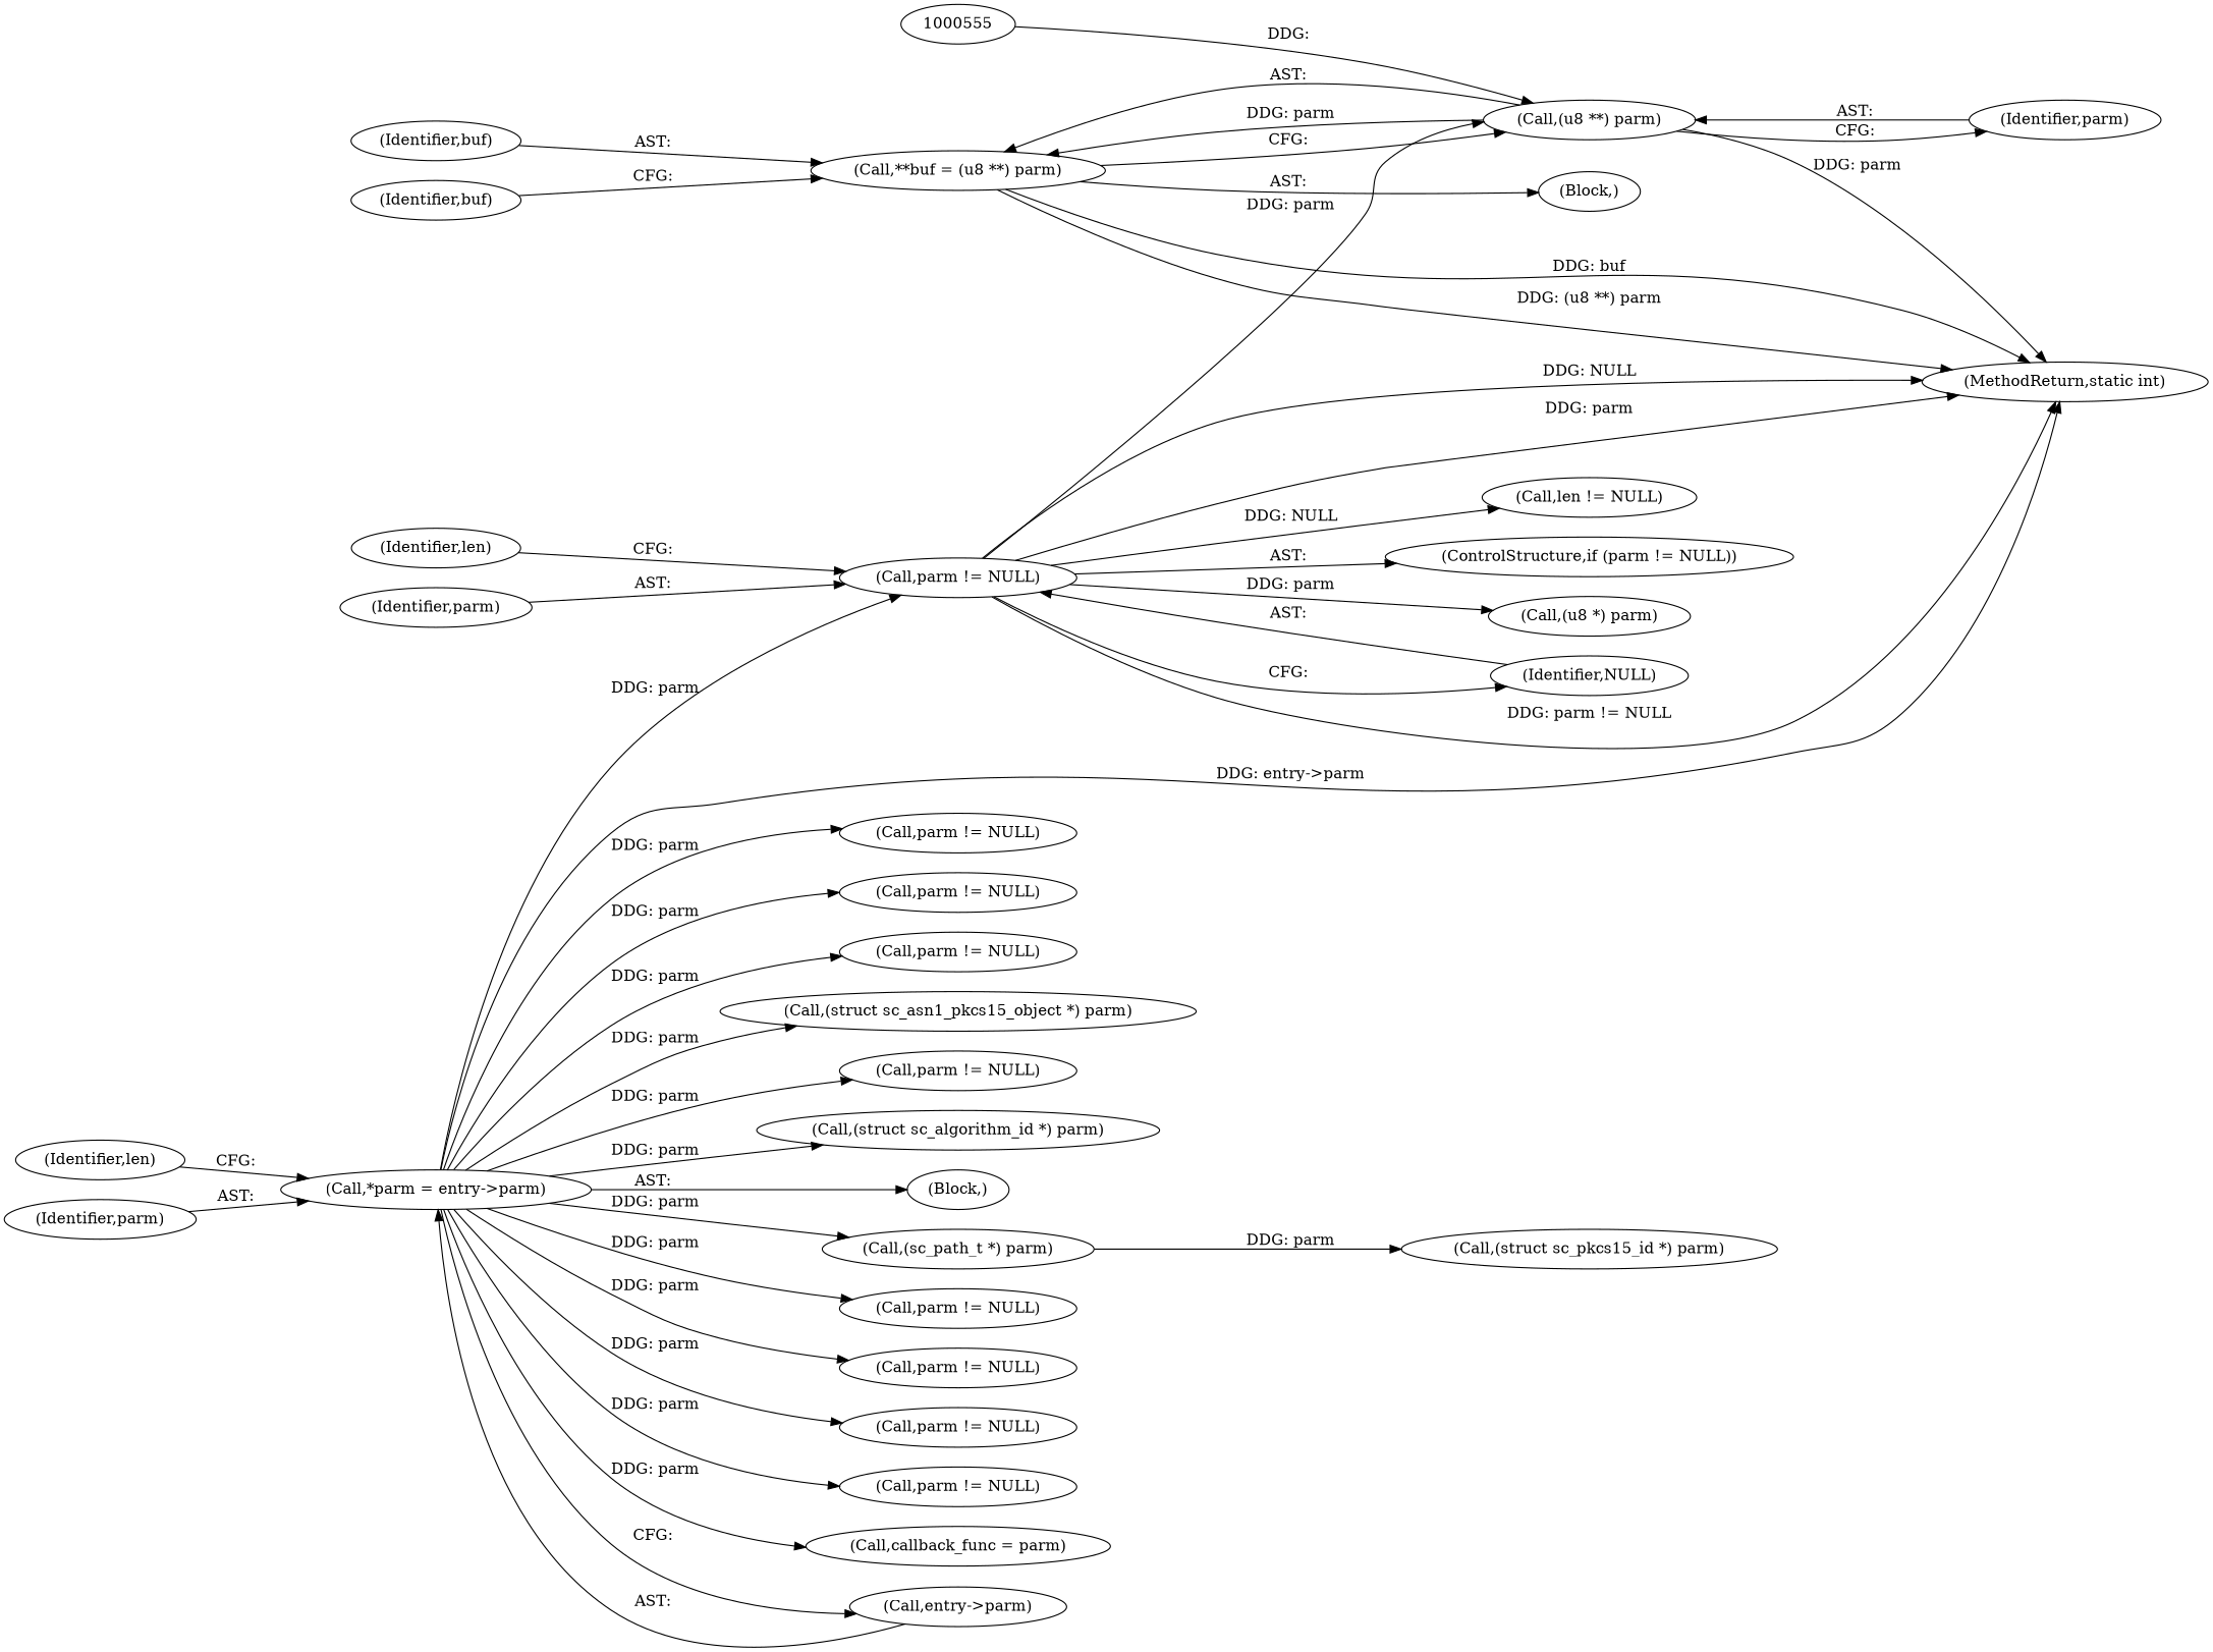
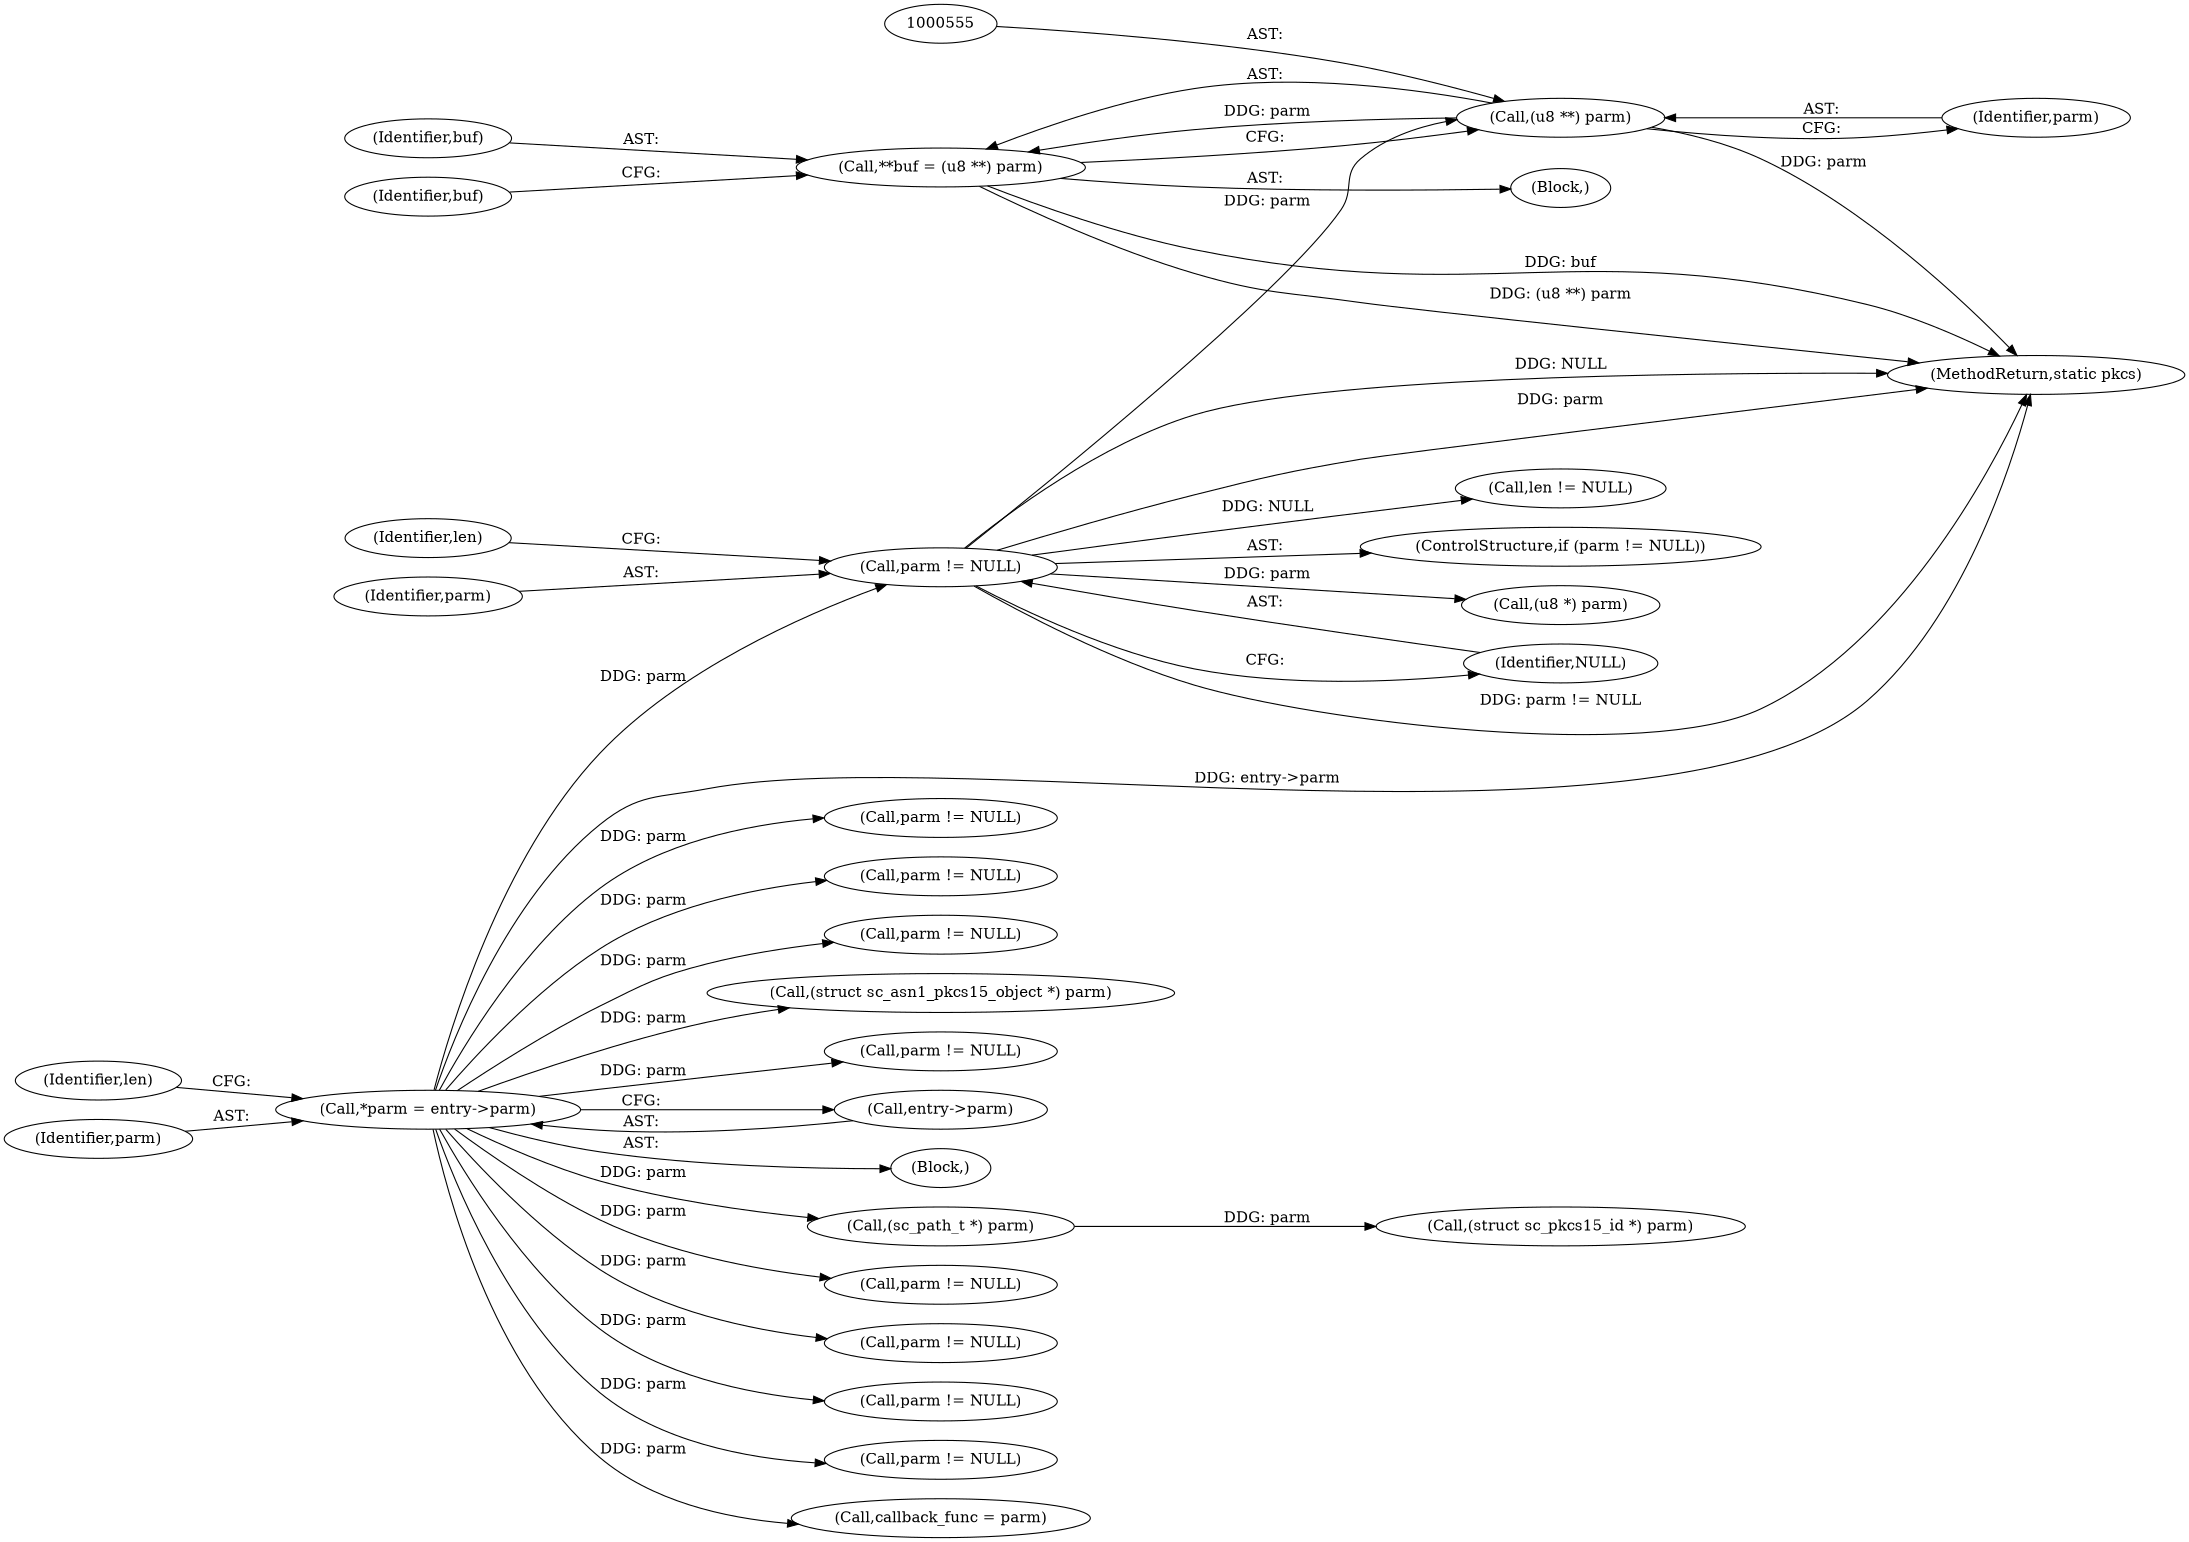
  digraph {
    rankdir=LR
    n1 [label="(Call,**buf = (u8 **) parm)"]
    n2 [label="(Call,(u8 **) parm)"]
-   n3 [label="(MethodReturn,static int)"]
+   n3 [label="(MethodReturn,static pkcs)"]
    n4 [label="(Block,)"]
    n5 [label="(Identifier,parm)"]
    n6 [label="(Call,parm != NULL)"]
    n7 [label="(Call,len != NULL)"]
    n8 [label="(ControlStructure,if (parm != NULL))"]
    n9 [label="(Call,(u8 *) parm)"]
    n10 [label="(Identifier,NULL)"]
    n11 [label="(Call,*parm = entry->parm)"]
    n12 [label="(Call,parm != NULL)"]
    n13 [label="(Call,callback_func = parm)"]
    n14 [label="(Call,parm != NULL)"]
    n15 [label="(Call,parm != NULL)"]
    n16 [label="(Call,parm != NULL)"]
    n17 [label="(Call,(struct sc_asn1_pkcs15_object *) parm)"]
    n18 [label="(Call,parm != NULL)"]
-   n19 [label="(Call,(struct sc_algorithm_id *) parm)"]
    n20 [label="(Block,)"]
    n21 [label="(Call,(sc_path_t *) parm)"]
    n22 [label="(Call,entry->parm)"]
    n23 [label="(Call,parm != NULL)"]
    n24 [label="(Call,parm != NULL)"]
    n25 [label="(Call,parm != NULL)"]
    n26 [label="(Call,(struct sc_pkcs15_id *) parm)"]
    n27 [label="(Identifier,len)"]
    n28 [label="(Identifier,len)"]
    n29 [label="(Identifier,parm)"]
    n30 [label="(Identifier,buf)"]
    n31 [label="(Identifier,parm)"]
    n32 [label="(Identifier,buf)"]
    1000555
    n1 -> n2 [label="CFG: "]
    n1 -> n3 [label="DDG: buf"]
    n1 -> n3 [label="DDG: (u8 **) parm"]
    n1 -> n4 [label="AST: "]
    n2 -> n1 [label="AST: "]
    n2 -> n1 [label="DDG: parm"]
    n2 -> n3 [label="DDG: parm"]
    n2 -> n5 [label="CFG: "]
    n5 -> n2 [label="AST: "]
    n6 -> n2 [label="DDG: parm"]
    n6 -> n3 [label="DDG: parm != NULL"]
    n6 -> n3 [label="DDG: NULL"]
    n6 -> n3 [label="DDG: parm"]
    n6 -> n7 [label="DDG: NULL"]
    n6 -> n8 [label="AST: "]
    n6 -> n9 [label="DDG: parm"]
    n6 -> n10 [label="CFG: "]
    n10 -> n6 [label="AST: "]
    n11 -> n3 [label="DDG: entry->parm"]
    n11 -> n6 [label="DDG: parm"]
    n11 -> n12 [label="DDG: parm"]
    n11 -> n13 [label="DDG: parm"]
    n11 -> n14 [label="DDG: parm"]
    n11 -> n15 [label="DDG: parm"]
    n11 -> n16 [label="DDG: parm"]
    n11 -> n17 [label="DDG: parm"]
    n11 -> n18 [label="DDG: parm"]
-   n11 -> n19 [label="DDG: parm"]
    n11 -> n20 [label="AST: "]
    n11 -> n21 [label="DDG: parm"]
    n11 -> n22 [label="CFG: "]
    n11 -> n23 [label="DDG: parm"]
    n11 -> n24 [label="DDG: parm"]
    n11 -> n25 [label="DDG: parm"]
    n21 -> n26 [label="DDG: parm"]
    n22 -> n11 [label="AST: "]
    n27 -> n6 [label="CFG: "]
    n28 -> n11 [label="CFG: "]
    n29 -> n6 [label="AST: "]
    n30 -> n1 [label="CFG: "]
    n31 -> n11 [label="AST: "]
    n32 -> n1 [label="AST: "]
-   1000555 -> n2 [label="DDG: "]
+   1000555 -> n2 [label="AST: "]
  }
